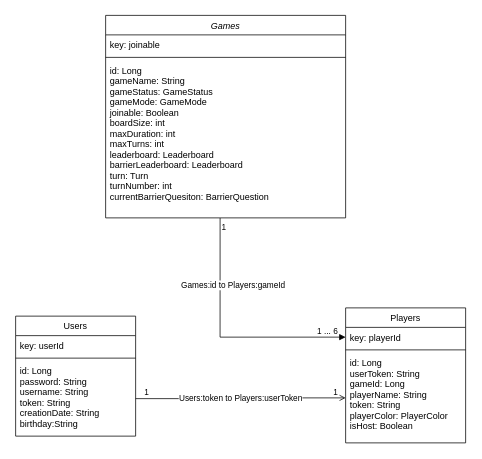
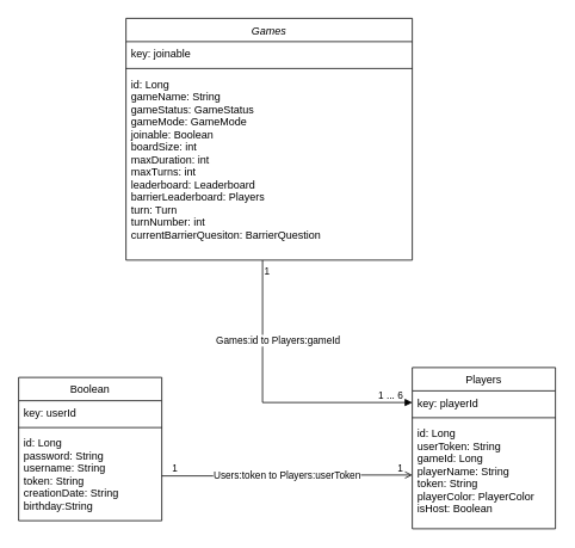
  <mxCell id="0" />
  <mxCell id="1" parent="0" />
  <mxCell id="2" value="Games" style="swimlane;fontStyle=2;align=center;verticalAlign=top;childLayout=stackLayout;horizontal=1;startSize=26;horizontalStack=0;resizeParent=1;resizeLast=0;collapsible=1;marginBottom=0;rounded=0;shadow=0;strokeWidth=1;" parent="1" vertex="1"><mxGeometry x="140" y="20" width="320" height="270" as="geometry"><mxRectangle x="230" y="140" width="160" height="26" as="alternateBounds" /></mxGeometry></mxCell>
  <mxCell id="3" value="key: joinable" style="text;align=left;verticalAlign=top;spacingLeft=4;spacingRight=4;overflow=hidden;rotatable=0;points=[[0,0.5],[1,0.5]];portConstraint=eastwest;" parent="2" vertex="1"><mxGeometry y="26" width="320" height="26" as="geometry" /></mxCell>
  <mxCell id="4" value="" style="line;html=1;strokeWidth=1;align=left;verticalAlign=middle;spacingTop=-1;spacingLeft=3;spacingRight=3;rotatable=0;labelPosition=right;points=[];portConstraint=eastwest;" parent="2" vertex="1"><mxGeometry y="52" width="320" height="8" as="geometry" /></mxCell>
- <mxCell id="5" value="id: Long&#10;gameName: String&#10;gameStatus: GameStatus&#10;gameMode: GameMode&#10;joinable: Boolean&#10;boardSize: int&#10;maxDuration: int&#10;maxTurns: int&#10;leaderboard: Leaderboard&#10;barrierLeaderboard: Leaderboard&#10;turn: Turn&#10;turnNumber: int&#10;currentBarrierQuesiton: BarrierQuestion&#10;" style="text;align=left;verticalAlign=top;spacingLeft=4;spacingRight=4;overflow=hidden;rotatable=0;points=[[0,0.5],[1,0.5]];portConstraint=eastwest;" parent="2" vertex="1"><mxGeometry y="60" width="320" height="210" as="geometry" /></mxCell>
- <mxCell id="6" value="Users" style="swimlane;fontStyle=0;align=center;verticalAlign=top;childLayout=stackLayout;horizontal=1;startSize=26;horizontalStack=0;resizeParent=1;resizeLast=0;collapsible=1;marginBottom=0;rounded=0;shadow=0;strokeWidth=1;" parent="1" vertex="1"><mxGeometry x="20" y="421" width="160" height="160" as="geometry"><mxRectangle x="130" y="380" width="160" height="26" as="alternateBounds" /></mxGeometry></mxCell>
+ <mxCell id="5" value="id: Long&#10;gameName: String&#10;gameStatus: GameStatus&#10;gameMode: GameMode&#10;joinable: Boolean&#10;boardSize: int&#10;maxDuration: int&#10;maxTurns: int&#10;leaderboard: Leaderboard&#10;barrierLeaderboard: Players&#10;turn: Turn&#10;turnNumber: int&#10;currentBarrierQuesiton: BarrierQuestion&#10;" style="text;align=left;verticalAlign=top;spacingLeft=4;spacingRight=4;overflow=hidden;rotatable=0;points=[[0,0.5],[1,0.5]];portConstraint=eastwest;" parent="2" vertex="1"><mxGeometry y="60" width="320" height="210" as="geometry" /></mxCell>
+ <mxCell id="6" value="Boolean" style="swimlane;fontStyle=0;align=center;verticalAlign=top;childLayout=stackLayout;horizontal=1;startSize=26;horizontalStack=0;resizeParent=1;resizeLast=0;collapsible=1;marginBottom=0;rounded=0;shadow=0;strokeWidth=1;" parent="1" vertex="1"><mxGeometry x="20" y="421" width="160" height="160" as="geometry"><mxRectangle x="130" y="380" width="160" height="26" as="alternateBounds" /></mxGeometry></mxCell>
  <mxCell id="7" value="key: userId" style="text;align=left;verticalAlign=top;spacingLeft=4;spacingRight=4;overflow=hidden;rotatable=0;points=[[0,0.5],[1,0.5]];portConstraint=eastwest;rounded=0;shadow=0;html=0;" parent="6" vertex="1"><mxGeometry y="26" width="160" height="26" as="geometry" /></mxCell>
  <mxCell id="8" value="" style="line;html=1;strokeWidth=1;align=left;verticalAlign=middle;spacingTop=-1;spacingLeft=3;spacingRight=3;rotatable=0;labelPosition=right;points=[];portConstraint=eastwest;" parent="6" vertex="1"><mxGeometry y="52" width="160" height="8" as="geometry" /></mxCell>
  <mxCell id="9" value="id: Long&#10;password: String&#10;username: String&#10;token: String&#10;creationDate: String&#10;birthday:String&#10;" style="text;align=left;verticalAlign=top;spacingLeft=4;spacingRight=4;overflow=hidden;rotatable=0;points=[[0,0.5],[1,0.5]];portConstraint=eastwest;fontStyle=0" parent="6" vertex="1"><mxGeometry y="60" width="160" height="100" as="geometry" /></mxCell>
  <mxCell id="10" value="Players" style="swimlane;fontStyle=0;align=center;verticalAlign=top;childLayout=stackLayout;horizontal=1;startSize=26;horizontalStack=0;resizeParent=1;resizeLast=0;collapsible=1;marginBottom=0;rounded=0;shadow=0;strokeWidth=1;" vertex="1" parent="1"><mxGeometry x="460" y="410" width="160" height="180" as="geometry"><mxRectangle x="130" y="380" width="160" height="26" as="alternateBounds" /></mxGeometry></mxCell>
  <mxCell id="11" value="key: playerId" style="text;align=left;verticalAlign=top;spacingLeft=4;spacingRight=4;overflow=hidden;rotatable=0;points=[[0,0.5],[1,0.5]];portConstraint=eastwest;rounded=0;shadow=0;html=0;" vertex="1" parent="10"><mxGeometry y="26" width="160" height="26" as="geometry" /></mxCell>
  <mxCell id="12" value="" style="line;html=1;strokeWidth=1;align=left;verticalAlign=middle;spacingTop=-1;spacingLeft=3;spacingRight=3;rotatable=0;labelPosition=right;points=[];portConstraint=eastwest;" vertex="1" parent="10"><mxGeometry y="52" width="160" height="8" as="geometry" /></mxCell>
  <mxCell id="13" value="id: Long&#10;userToken: String&#10;gameId: Long&#10;playerName: String&#10;token: String&#10;playerColor: PlayerColor&#10;isHost: Boolean" style="text;align=left;verticalAlign=top;spacingLeft=4;spacingRight=4;overflow=hidden;rotatable=0;points=[[0,0.5],[1,0.5]];portConstraint=eastwest;fontStyle=0" vertex="1" parent="10"><mxGeometry y="60" width="160" height="120" as="geometry" /></mxCell>
  <mxCell id="14" value="Users:token to Players:userToken" style="endArrow=open;html=1;edgeStyle=orthogonalEdgeStyle;rounded=0;exitX=1;exitY=0.5;exitDx=0;exitDy=0;entryX=0;entryY=0.5;entryDx=0;entryDy=0;" edge="1" parent="1" source="9" target="13"><mxGeometry relative="1" as="geometry"><mxPoint x="410" y="480" as="sourcePoint" /><mxPoint x="570" y="480" as="targetPoint" /></mxGeometry></mxCell>
  <mxCell id="15" value="1" style="edgeLabel;resizable=0;html=1;align=left;verticalAlign=bottom;" connectable="0" vertex="1" parent="14"><mxGeometry x="-1" relative="1" as="geometry"><mxPoint x="10" as="offset" /></mxGeometry></mxCell>
  <mxCell id="16" value="1" style="edgeLabel;resizable=0;html=1;align=right;verticalAlign=bottom;" connectable="0" vertex="1" parent="14"><mxGeometry x="1" relative="1" as="geometry"><mxPoint x="-10" as="offset" /></mxGeometry></mxCell>
  <mxCell id="17" value="Games:id to Players:gameId" style="endArrow=block;html=1;edgeStyle=orthogonalEdgeStyle;rounded=0;exitX=0.477;exitY=1.001;exitDx=0;exitDy=0;entryX=0;entryY=0.5;entryDx=0;entryDy=0;exitPerimeter=0;" edge="1" parent="1" source="5" target="11"><mxGeometry x="-0.45" y="17" relative="1" as="geometry"><mxPoint x="230" y="360" as="sourcePoint" /><mxPoint x="510" y="360" as="targetPoint" /><mxPoint as="offset" /></mxGeometry></mxCell>
  <mxCell id="18" value="1" style="edgeLabel;resizable=0;html=1;align=left;verticalAlign=bottom;" connectable="0" vertex="1" parent="17"><mxGeometry x="-1" relative="1" as="geometry"><mxPoint y="20" as="offset" /></mxGeometry></mxCell>
  <mxCell id="19" value="1 ... 6" style="edgeLabel;resizable=0;html=1;align=right;verticalAlign=bottom;" connectable="0" vertex="1" parent="17"><mxGeometry x="1" relative="1" as="geometry"><mxPoint x="-10" as="offset" /></mxGeometry></mxCell>
